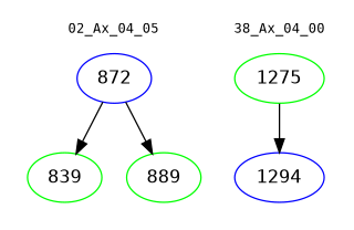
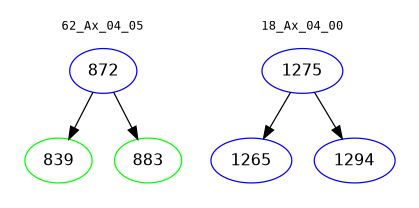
  digraph {
    fontname="DejaVu Sans Mono"
    node [color=blue fontname="DejaVu Sans Mono"]
    edge [color=black fontname="DejaVu Sans Mono"]
    n1 [label=872]
    n2 [color=green label=839]
-   n3 [color=green label=889]
-   n4 [color=green label=1275]
+   n3 [color=green label=883]
+   n4 [label=1275]
+   n5 [label=1265]
    n6 [label=1294]
    subgraph cluster_1 {
      color=white
      fontsize=10
-     label="02_Ax_04_05"
+     label="62_Ax_04_05"
      n1
      n2
      n3
    }
    subgraph cluster_2 {
      color=white
      fontsize=10
-     label="38_Ax_04_00"
+     label="18_Ax_04_00"
      n4
+     n5
      n6
    }
    n1 -> n2
    n1 -> n3
+   n4 -> n5
    n4 -> n6
  }
